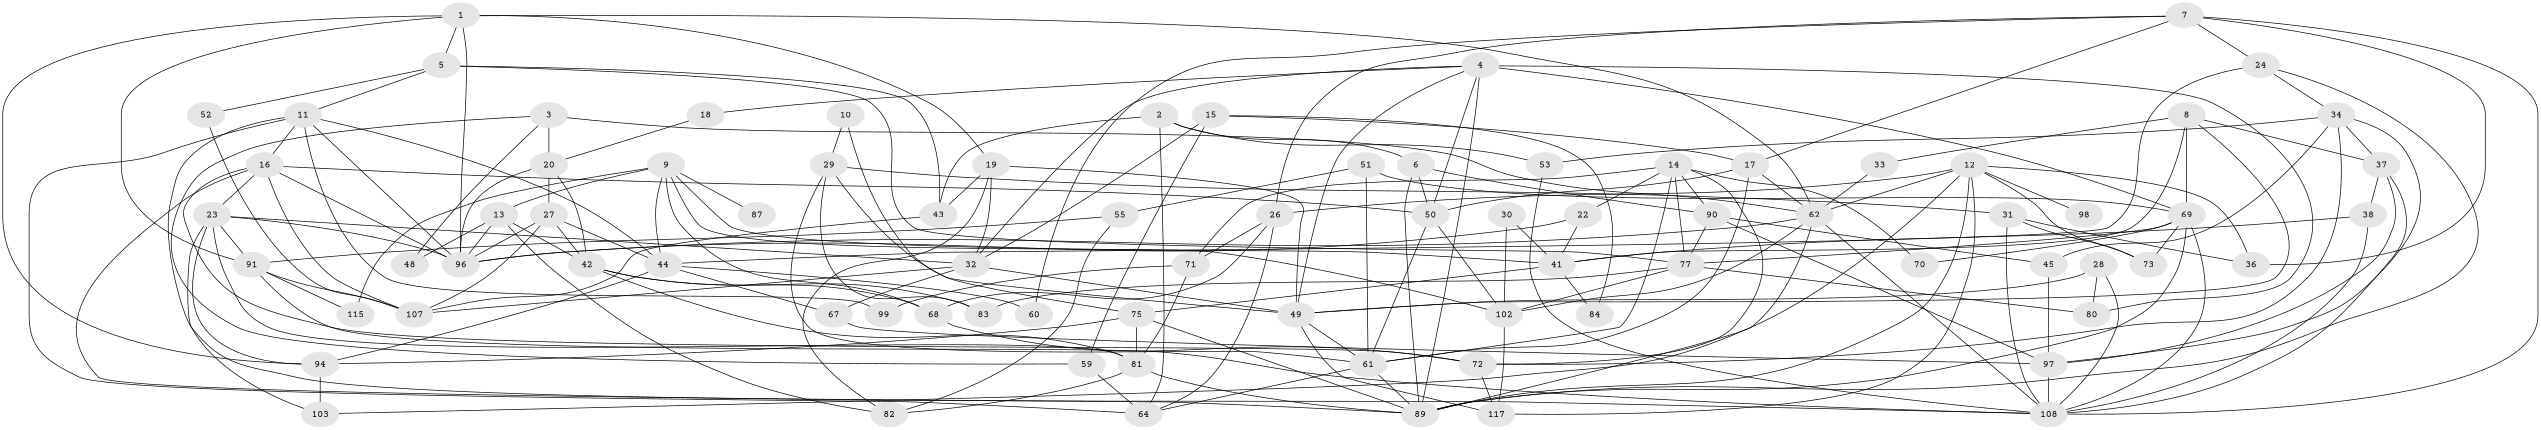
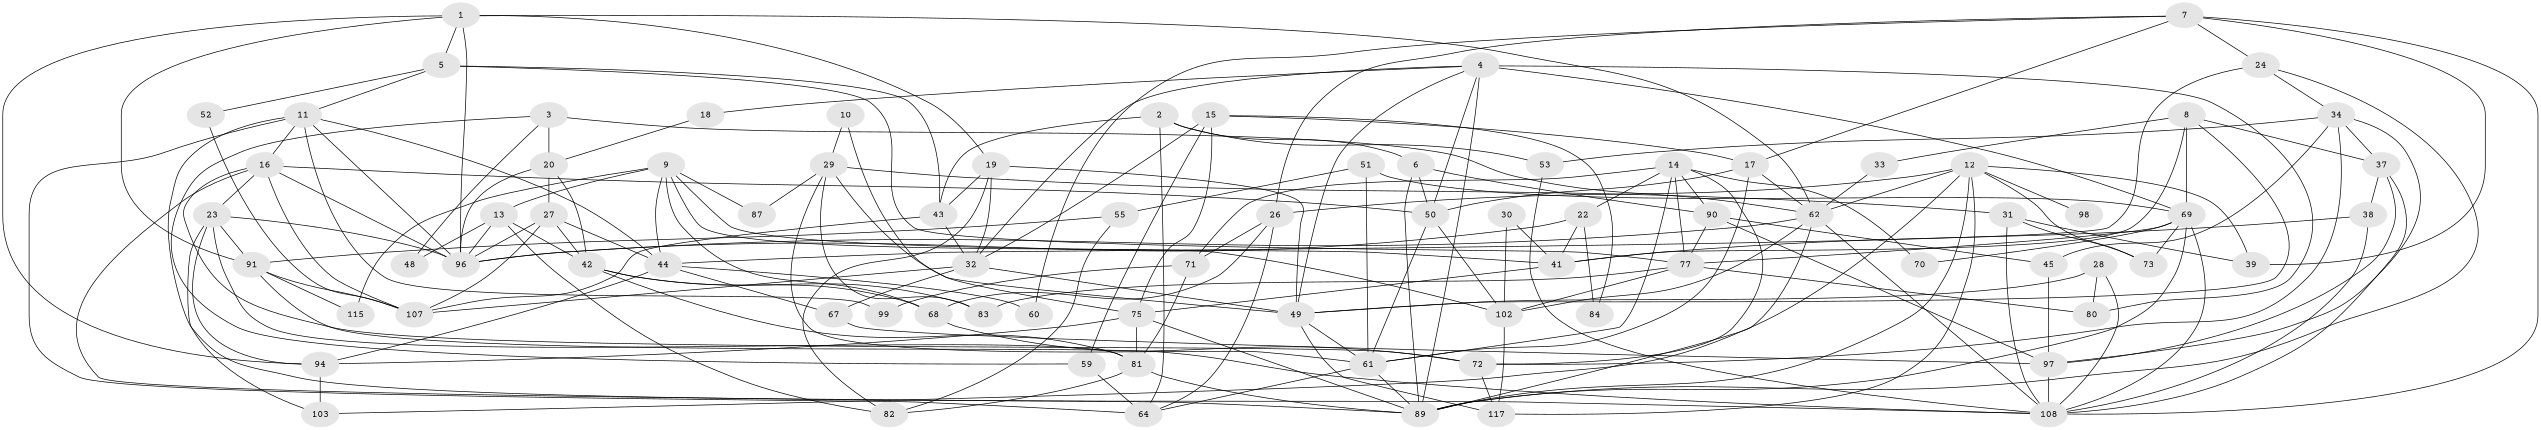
  graph {
    fontname="Courier Prime"
    node [color=gray90 fontname="Courier Prime" style=filled]
    edge [fontname="Courier Prime"]
    1 [super="+76"]
    5 [super="+95"]
    19 [super="+69"]
    62 [super="+85"]
    91 [super="+101"]
    94
    96 [super="+118"]
    43
    11 [super="+54"]
    52
    77 [super="+111"]
    32 [super="+116"]
    49 [super="+113"]
    82 [super="+120"]
    89 [super="+114"]
    108 [super="+122"]
    102 [super="+110"]
    115
    107
    103
    2 [super="+21"]
    6
    53
    64 [super="+121"]
    50 [super="+88"]
    n26 [label=90]
    3 [super="+63"]
    20 [super="+86"]
    48
    59 [super="+90"]
    42
    27 [super="+57"]
    4 [super="+58"]
    18
    n35 [label=69 super="+78"]
    80 [super="+93"]
    67
    117
    61 [super="+119"]
    73
    70
    44 [super="+47"]
    16 [super="+46"]
    99
    83
    45
    97 [super="+104"]
    7 [super="+56"]
    17
    24
    26 [super="+105"]
-   39 [label=36]
+   39
    60
    34 [super="+112"]
    68
    71
    8
    33
    37 [super="+66"]
    41 [super="+106"]
    38
    75 [super="+92"]
    84
    9 [super="+100"]
    13 [super="+36"]
    87
    72 [super="+79"]
    10
    29
    31
    81
    23 [super="+25"]
    12 [super="+109"]
    98
    14 [super="+74"]
    22
    15 [super="+35"]
    28
    30
    51
    55
    1 -- 5
    1 -- 19
    1 -- 62
    1 -- 91
    1 -- 94
    1 -- 96
    5 -- 43
    5 -- 11
    5 -- 52
    5 -- 77 [weight=2]
    19 -- 43
    19 -- 32
    19 -- 49
    19 -- 82
    62 -- 96
    62 -- 89
    62 -- 108
    62 -- 102
    91 -- 108
    91 -- 115
    91 -- 107
    94 -- 103
    43 -- 107
    11 -- 96
    11 -- 108
    11 -- 64
    11 -- 44
    11 -- 16
    11 -- 99
    52 -- 107
    77 -- 102
    77 -- 80
    77 -- 83
    32 -- 49
    32 -- 107
    32 -- 67
    49 -- 117
    49 -- 61
    102 -- 117
    2 -- 43
    2 -- 6
    2 -- 53
    2 -- 64
    6 -- 89
    6 -- 50
    6 -- n26
    53 -- 108
    50 -- 102
    50 -- 61
    n26 -- 77
    n26 -- 45
    n26 -- 97
    3 -- 62
    3 -- 20 [weight=2]
    3 -- 48
    3 -- 59
    20 -- 96
    20 -- 42
    20 -- 27
    59 -- 64 [weight=2]
    42 -- 83
    42 -- 68
    42 -- 81
    27 -- 96
    27 -- 107
    27 -- 42
    27 -- 44
    4 -- 32
    4 -- 49
    4 -- 89
    4 -- 50
    4 -- 18
    4 -- n35
    4 -- 80 [weight=2]
    18 -- 20
    n35 -- 77
    n35 -- 89
    n35 -- 108
    n35 -- 73
    n35 -- 70
    67 -- 97
    61 -- 89
    61 -- 64
    44 -- 94
    44 -- 67
    44 -- 60
    16 -- 96
    16 -- 89
    16 -- 107
    16 -- 50
    16 -- 72
    16 -- 23
    45 -- 97
    97 -- 108
    7 -- 108
    7 -- 17
    7 -- 24
    7 -- 26
    7 -- 39
    7 -- 60
    17 -- 62
    17 -- 50
    17 -- 61
    24 -- 89
    24 -- 44
    24 -- 34
    26 -- 64
    26 -- 68
    26 -- 71
    34 -- 53
    34 -- 45
    34 -- 97
    34 -- 37
    34 -- 72
    68 -- 72
    71 -- 99
    71 -- 81
    8 -- 49
    8 -- n35
    8 -- 33
    8 -- 37
    8 -- 41
    33 -- 62
    37 -- 108
    37 -- 97
    37 -- 38
    41 -- 75
-   41 -- 84
+   22 -- 84
    38 -- 108
    38 -- 41
    75 -- 94
    75 -- 89
    75 -- 81
    9 -- 102
    9 -- 115
    9 -- 44
    9 -- 68
    9 -- 41
    9 -- 13
    9 -- 87
    13 -- 96
    13 -- 82
    13 -- 48
    13 -- 42
    72 -- 117
    10 -- 75
    10 -- 29
    29 -- 49
    29 -- 61
    29 -- 83
+   29 -- 87
    29 -- 31
    31 -- 108
    31 -- 73
    31 -- 39
    81 -- 82
    81 -- 89
    23 -- 91
    23 -- 94
    23 -- 96
-   23 -- 32
+   43 -- 32
    23 -- 103
    23 -- 81
    12 -- 62
    12 -- 89
    12 -- 103
    12 -- 117
    12 -- 73
    12 -- 26
    12 -- 39
    12 -- 98 [weight=2]
    14 -- 77
    14 -- n26
    14 -- 61
    14 -- 70
    14 -- 71
    14 -- 72
    14 -- 22
    22 -- 96
    22 -- 41
    15 -- 32
    15 -- 59
    15 -- 17
+   15 -- 75
    15 -- 84
    28 -- 49
    28 -- 108
    28 -- 80
    30 -- 102
    30 -- 41
    51 -- n35
    51 -- 61
    51 -- 55
    55 -- 91
    55 -- 82
  }
